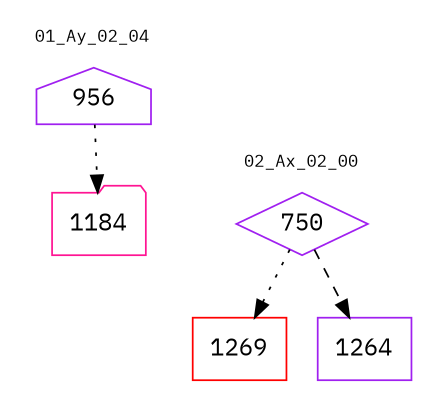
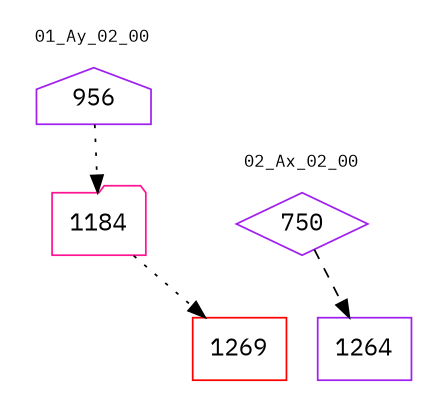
  digraph {
    fontname="IBM Plex Mono"
    node [color=purple fontname="IBM Plex Mono" shape=box]
    edge [color=black fontname="IBM Plex Mono" style=dotted]
    n1 [label=956 shape=house]
    n2 [color=deeppink label=1184 shape=folder]
    n3 [label=750 shape=diamond]
    n4 [color=red label=1269]
    n5 [label=1264]
    subgraph cluster_1 {
      color=white
      fontsize=10
-     label="01_Ay_02_04"
+     label="01_Ay_02_00"
      n1
      n2
    }
    subgraph cluster_2 {
      color=white
      fontsize=10
      label="02_Ax_02_00"
      n3
      n4
      n5
    }
    n1 -> n2
-   n3 -> n4
+   n2 -> n4
    n3 -> n5 [style=dashed]
  }
